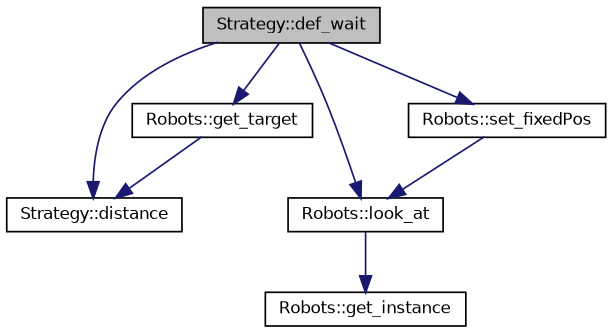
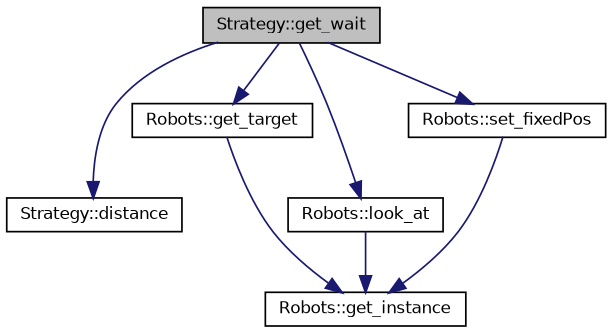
  digraph {
    rankdir=TB
    node [color=black fillcolor=white fontname=Helvetica fontsize=10 shape=record style=filled]
    edge [color=midnightblue fontname=Helvetica fontsize=10 labelfontname=Helvetica labelfontsize=10 style=solid]
-   n1 [fillcolor=grey75 fontcolor=black height=0.2 label="Strategy::def_wait" width=0.4]
+   n1 [fillcolor=grey75 fontcolor=black height=0.2 label="Strategy::get_wait" width=0.4]
    n2 [height=0.2 label="Strategy::distance" width=0.4]
    n3 [height=0.2 label="Robots::get_target" width=0.4]
    n4 [height=0.2 label="Robots::look_at" width=0.4]
    n5 [height=0.2 label="Robots::set_fixedPos" width=0.4]
    n6 [height=0.2 label="Robots::get_instance" width=0.4]
    n1 -> n2
    n1 -> n3
    n1 -> n4
    n1 -> n5
-   n3 -> n2
+   n3 -> n6
    n4 -> n6
-   n5 -> n4
+   n5 -> n6
  }
